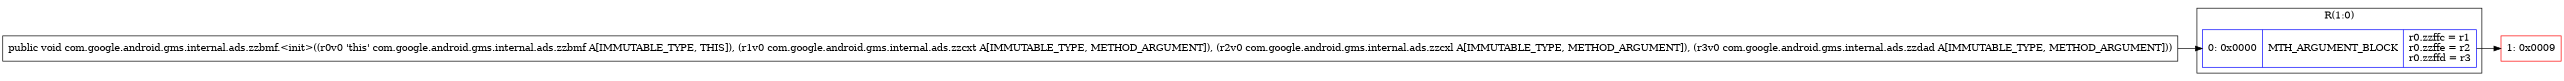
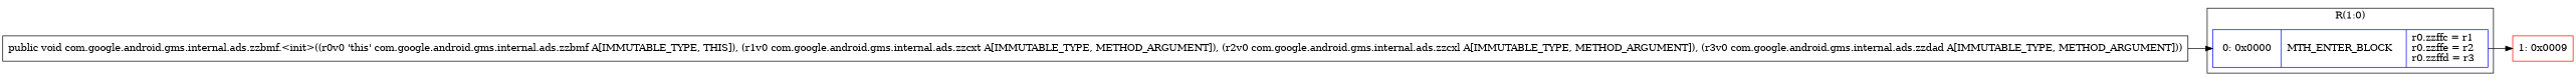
  digraph {
    rankdir=LR
    node [shape=record]
-   n1 [color=blue label="{0\:\ 0x0000|MTH_ARGUMENT_BLOCK\l|r0.zzffc = r1\lr0.zzffe = r2\lr0.zzffd = r3\l}"]
+   n1 [color=blue label="{0\:\ 0x0000|MTH_ENTER_BLOCK\l|r0.zzffc = r1\lr0.zzffe = r2\lr0.zzffd = r3\l}"]
    n2 [color=red label="{1\:\ 0x0009}"]
    n3 [label="{public void com.google.android.gms.internal.ads.zzbmf.\<init\>((r0v0 'this' com.google.android.gms.internal.ads.zzbmf A[IMMUTABLE_TYPE, THIS]), (r1v0 com.google.android.gms.internal.ads.zzcxt A[IMMUTABLE_TYPE, METHOD_ARGUMENT]), (r2v0 com.google.android.gms.internal.ads.zzcxl A[IMMUTABLE_TYPE, METHOD_ARGUMENT]), (r3v0 com.google.android.gms.internal.ads.zzdad A[IMMUTABLE_TYPE, METHOD_ARGUMENT])) }"]
    subgraph cluster_1 {
      label="R(1:0)"
      n1
    }
    n1 -> n2
    n3 -> n1
  }
